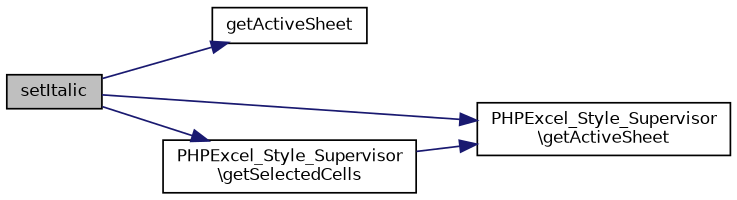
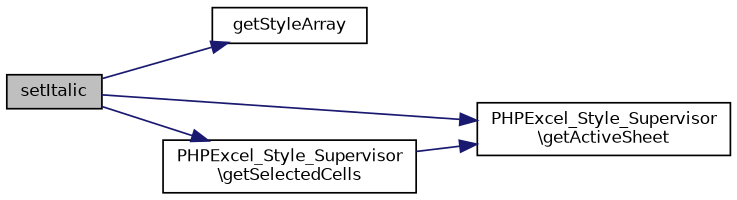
  digraph {
    rankdir=LR
    node [color=black fillcolor=white fontname=Helvetica fontsize=10 shape=record style=filled]
    edge [color=midnightblue fontname=Helvetica fontsize=10 labelfontname=Helvetica labelfontsize=10 style=solid]
    n1 [fillcolor=grey75 fontcolor=black height=0.2 label=setItalic width=0.4]
-   n2 [height=0.2 label=getActiveSheet width=0.4]
+   n2 [height=0.2 label=getStyleArray width=0.4]
    n3 [height=0.2 label="PHPExcel_Style_Supervisor\l\\getActiveSheet" width=0.4]
    n4 [height=0.2 label="PHPExcel_Style_Supervisor\l\\getSelectedCells" width=0.4]
    n1 -> n2
    n1 -> n3
    n1 -> n4
    n4 -> n3
  }
